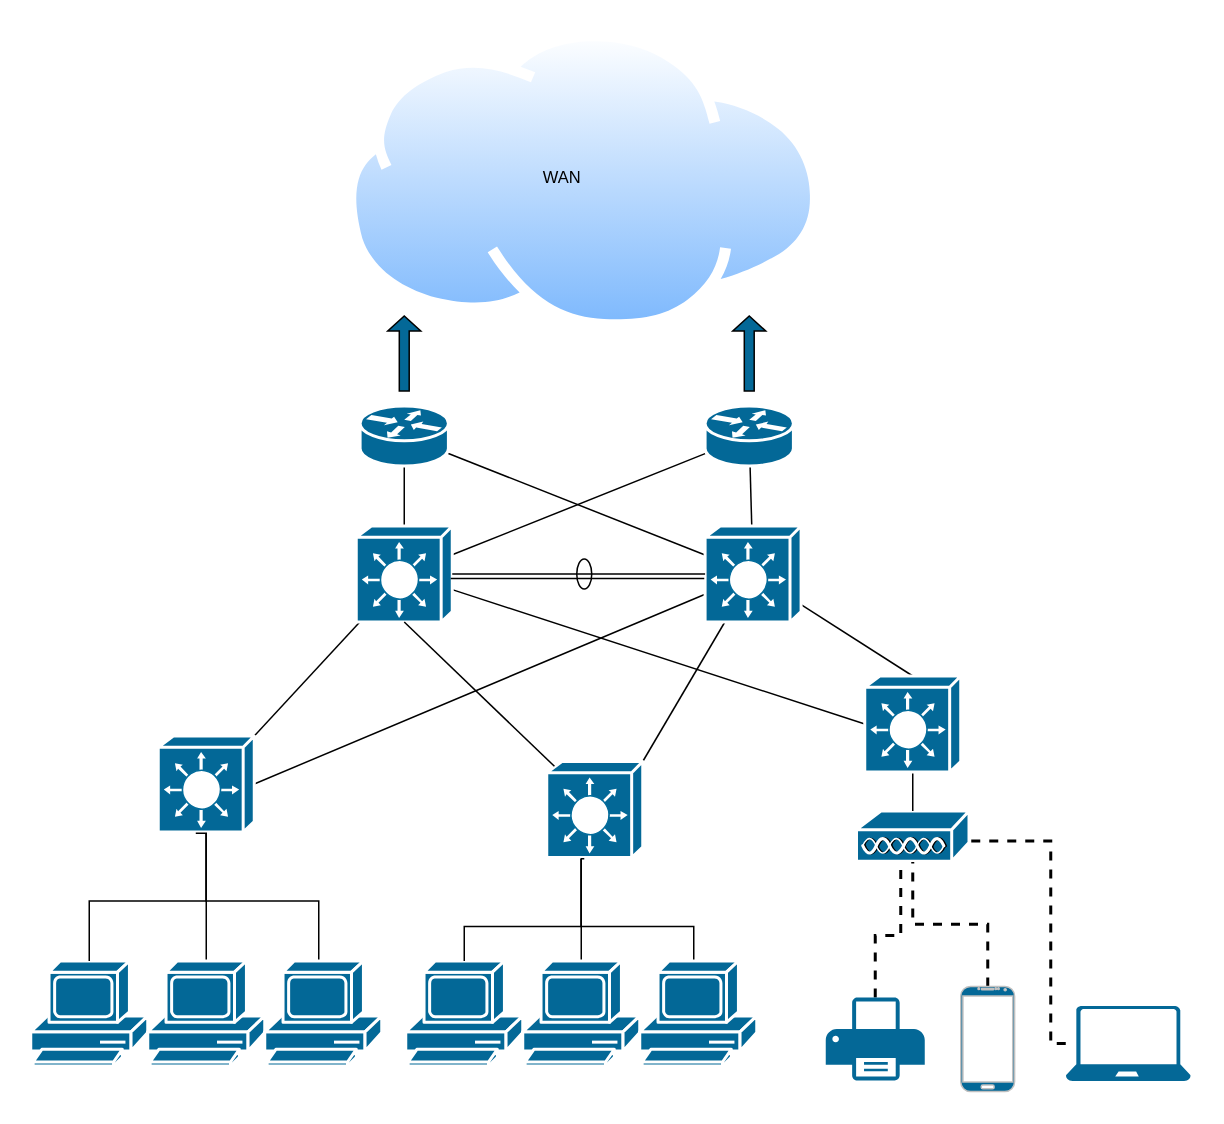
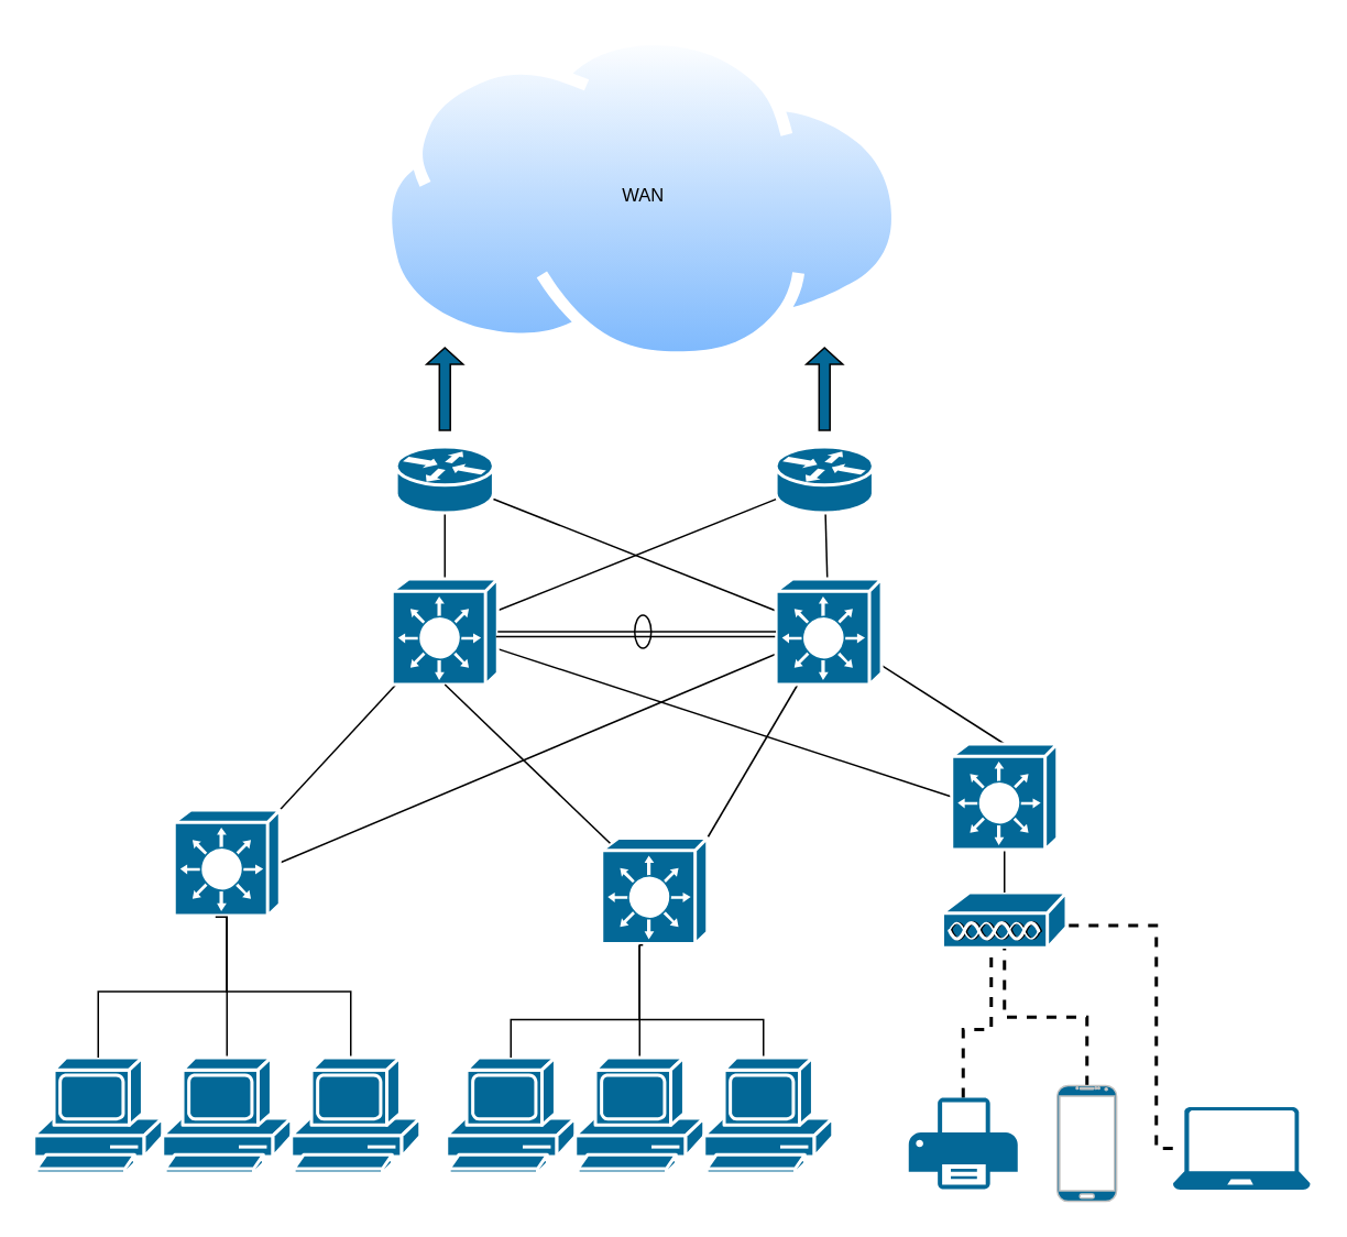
  <mxCell id="0" />
  <mxCell id="1" parent="0" />
  <mxCell id="2" value="" style="image;aspect=fixed;perimeter=ellipsePerimeter;html=1;align=center;shadow=0;dashed=0;spacingTop=3;image=img/lib/active_directory/internet_cloud.svg;" vertex="1" parent="1"><mxGeometry x="230" y="20" width="317.46" height="200" as="geometry" /></mxCell>
  <mxCell id="3" value="" style="shape=mxgraph.cisco.computers_and_peripherals.pc;html=1;pointerEvents=1;dashed=0;fillColor=#036897;strokeColor=#ffffff;strokeWidth=2;verticalLabelPosition=bottom;verticalAlign=top;align=center;outlineConnect=0;" vertex="1" parent="1"><mxGeometry x="20" y="640" width="78" height="70" as="geometry" /></mxCell>
  <mxCell id="4" style="edgeStyle=orthogonalEdgeStyle;shape=connector;rounded=0;orthogonalLoop=1;jettySize=auto;html=1;labelBackgroundColor=default;strokeColor=default;align=center;verticalAlign=middle;fontFamily=Helvetica;fontSize=11;fontColor=default;endArrow=none;endFill=0;" edge="1" parent="1" source="5"><mxGeometry relative="1" as="geometry"><mxPoint x="137" y="520" as="targetPoint" /></mxGeometry></mxCell>
  <mxCell id="5" value="" style="shape=mxgraph.cisco.computers_and_peripherals.pc;html=1;pointerEvents=1;dashed=0;fillColor=#036897;strokeColor=#ffffff;strokeWidth=2;verticalLabelPosition=bottom;verticalAlign=top;align=center;outlineConnect=0;" vertex="1" parent="1"><mxGeometry x="98" y="640" width="78" height="70" as="geometry" /></mxCell>
  <mxCell id="6" style="edgeStyle=orthogonalEdgeStyle;shape=connector;rounded=0;orthogonalLoop=1;jettySize=auto;html=1;exitX=0.5;exitY=0;exitDx=0;exitDy=0;exitPerimeter=0;labelBackgroundColor=default;strokeColor=default;align=center;verticalAlign=middle;fontFamily=Helvetica;fontSize=11;fontColor=default;endArrow=none;endFill=0;" edge="1" parent="1"><mxGeometry relative="1" as="geometry"><mxPoint x="212" y="640" as="sourcePoint" /><mxPoint x="137" y="524" as="targetPoint" /><Array as="points"><mxPoint x="212" y="600" /><mxPoint x="137" y="600" /></Array></mxGeometry></mxCell>
  <mxCell id="7" value="" style="shape=mxgraph.cisco.computers_and_peripherals.pc;html=1;pointerEvents=1;dashed=0;fillColor=#036897;strokeColor=#ffffff;strokeWidth=2;verticalLabelPosition=bottom;verticalAlign=top;align=center;outlineConnect=0;" vertex="1" parent="1"><mxGeometry x="176" y="640" width="78" height="70" as="geometry" /></mxCell>
  <mxCell id="8" style="edgeStyle=none;shape=connector;rounded=0;orthogonalLoop=1;jettySize=auto;html=1;exitX=1;exitY=0;exitDx=0;exitDy=0;exitPerimeter=0;labelBackgroundColor=default;strokeColor=default;align=center;verticalAlign=middle;fontFamily=Helvetica;fontSize=11;fontColor=default;endArrow=none;endFill=0;" edge="1" parent="1" source="10" target="39"><mxGeometry relative="1" as="geometry" /></mxCell>
  <mxCell id="9" style="edgeStyle=none;shape=connector;rounded=0;orthogonalLoop=1;jettySize=auto;html=1;exitX=1;exitY=0.5;exitDx=0;exitDy=0;exitPerimeter=0;labelBackgroundColor=default;strokeColor=default;align=center;verticalAlign=middle;fontFamily=Helvetica;fontSize=11;fontColor=default;endArrow=none;endFill=0;" edge="1" parent="1" source="10" target="36"><mxGeometry relative="1" as="geometry" /></mxCell>
  <mxCell id="10" value="" style="shape=mxgraph.cisco.switches.layer_3_switch;html=1;pointerEvents=1;dashed=0;fillColor=#036897;strokeColor=#ffffff;strokeWidth=2;verticalLabelPosition=bottom;verticalAlign=top;align=center;outlineConnect=0;fontFamily=Helvetica;fontSize=11;fontColor=default;" vertex="1" parent="1"><mxGeometry x="105" y="490" width="64" height="64" as="geometry" /></mxCell>
  <mxCell id="11" value="" style="shape=mxgraph.cisco.misc.access_point;html=1;pointerEvents=1;dashed=0;fillColor=#036897;strokeColor=#ffffff;strokeWidth=2;verticalLabelPosition=bottom;verticalAlign=top;align=center;outlineConnect=0;fontFamily=Helvetica;fontSize=11;fontColor=default;" vertex="1" parent="1"><mxGeometry x="570.5" y="540" width="75" height="34" as="geometry" /></mxCell>
  <mxCell id="12" style="edgeStyle=orthogonalEdgeStyle;shape=connector;rounded=0;orthogonalLoop=1;jettySize=auto;html=1;labelBackgroundColor=default;strokeColor=default;align=center;verticalAlign=middle;fontFamily=Helvetica;fontSize=11;fontColor=default;endArrow=none;endFill=0;dashed=1;strokeWidth=2;" edge="1" parent="1" source="13" target="11"><mxGeometry relative="1" as="geometry"><Array as="points"><mxPoint x="583" y="623" /><mxPoint x="600" y="623" /></Array></mxGeometry></mxCell>
  <mxCell id="13" value="" style="sketch=0;pointerEvents=1;shadow=0;dashed=0;html=1;strokeColor=none;fillColor=#046897;labelPosition=center;verticalLabelPosition=bottom;verticalAlign=top;outlineConnect=0;align=center;shape=mxgraph.office.devices.printer;fontFamily=Helvetica;fontSize=11;fontColor=default;" vertex="1" parent="1"><mxGeometry x="550" y="664.3" width="66" height="55.39" as="geometry" /></mxCell>
  <mxCell id="14" style="edgeStyle=orthogonalEdgeStyle;shape=connector;rounded=0;orthogonalLoop=1;jettySize=auto;html=1;labelBackgroundColor=default;strokeColor=default;align=center;verticalAlign=middle;fontFamily=Helvetica;fontSize=11;fontColor=default;endArrow=none;endFill=0;strokeWidth=2;dashed=1;" edge="1" parent="1" source="15" target="11"><mxGeometry relative="1" as="geometry" /></mxCell>
  <mxCell id="15" value="" style="verticalLabelPosition=bottom;verticalAlign=top;html=1;shadow=0;dashed=0;strokeWidth=1;shape=mxgraph.android.phone2;strokeColor=#c0c0c0;fontFamily=Helvetica;fontSize=11;fontColor=default;fillColor=#046897;" vertex="1" parent="1"><mxGeometry x="640" y="657" width="35.9" height="70" as="geometry" /></mxCell>
  <mxCell id="16" style="edgeStyle=orthogonalEdgeStyle;shape=connector;rounded=0;orthogonalLoop=1;jettySize=auto;html=1;labelBackgroundColor=default;strokeColor=default;align=center;verticalAlign=middle;fontFamily=Helvetica;fontSize=11;fontColor=default;endArrow=none;endFill=0;strokeWidth=2;dashed=1;" edge="1" parent="1" source="17" target="11"><mxGeometry relative="1" as="geometry"><Array as="points"><mxPoint x="700" y="695" /><mxPoint x="700" y="560" /></Array></mxGeometry></mxCell>
  <mxCell id="17" value="" style="sketch=0;aspect=fixed;pointerEvents=1;shadow=0;dashed=0;html=1;strokeColor=none;labelPosition=center;verticalLabelPosition=bottom;verticalAlign=top;align=center;fillColor=#046897;shape=mxgraph.azure.laptop;fontFamily=Helvetica;fontSize=11;fontColor=default;" vertex="1" parent="1"><mxGeometry x="710" y="670" width="83.33" height="50" as="geometry" /></mxCell>
  <mxCell id="18" style="edgeStyle=none;shape=connector;rounded=0;orthogonalLoop=1;jettySize=auto;html=1;exitX=0.5;exitY=1;exitDx=0;exitDy=0;exitPerimeter=0;labelBackgroundColor=default;strokeColor=default;align=center;verticalAlign=middle;fontFamily=Helvetica;fontSize=11;fontColor=default;endArrow=none;endFill=0;" edge="1" parent="1" source="21" target="11"><mxGeometry relative="1" as="geometry" /></mxCell>
  <mxCell id="19" style="edgeStyle=none;shape=connector;rounded=0;orthogonalLoop=1;jettySize=auto;html=1;labelBackgroundColor=default;strokeColor=default;align=center;verticalAlign=middle;fontFamily=Helvetica;fontSize=11;fontColor=default;endArrow=none;endFill=0;exitX=0;exitY=0.5;exitDx=0;exitDy=0;exitPerimeter=0;" edge="1" parent="1" source="21" target="39"><mxGeometry relative="1" as="geometry" /></mxCell>
  <mxCell id="20" style="edgeStyle=none;shape=connector;rounded=0;orthogonalLoop=1;jettySize=auto;html=1;exitX=0.5;exitY=0;exitDx=0;exitDy=0;exitPerimeter=0;labelBackgroundColor=default;strokeColor=default;align=center;verticalAlign=middle;fontFamily=Helvetica;fontSize=11;fontColor=default;endArrow=none;endFill=0;" edge="1" parent="1" source="21" target="36"><mxGeometry relative="1" as="geometry" /></mxCell>
  <mxCell id="21" value="" style="shape=mxgraph.cisco.switches.layer_3_switch;html=1;pointerEvents=1;dashed=0;fillColor=#036897;strokeColor=#ffffff;strokeWidth=2;verticalLabelPosition=bottom;verticalAlign=top;align=center;outlineConnect=0;fontFamily=Helvetica;fontSize=11;fontColor=default;" vertex="1" parent="1"><mxGeometry x="576" y="450" width="64" height="64" as="geometry" /></mxCell>
  <mxCell id="22" style="edgeStyle=orthogonalEdgeStyle;shape=connector;rounded=0;orthogonalLoop=1;jettySize=auto;html=1;entryX=0.391;entryY=1.013;entryDx=0;entryDy=0;entryPerimeter=0;labelBackgroundColor=default;strokeColor=default;align=center;verticalAlign=middle;fontFamily=Helvetica;fontSize=11;fontColor=default;endArrow=none;endFill=0;" edge="1" parent="1" source="3" target="10"><mxGeometry relative="1" as="geometry"><Array as="points"><mxPoint x="59" y="600" /><mxPoint x="137" y="600" /></Array></mxGeometry></mxCell>
  <mxCell id="23" value="" style="shape=mxgraph.cisco.computers_and_peripherals.pc;html=1;pointerEvents=1;dashed=0;fillColor=#036897;strokeColor=#ffffff;strokeWidth=2;verticalLabelPosition=bottom;verticalAlign=top;align=center;outlineConnect=0;" vertex="1" parent="1"><mxGeometry x="270" y="640" width="78" height="70" as="geometry" /></mxCell>
  <mxCell id="24" style="edgeStyle=orthogonalEdgeStyle;shape=connector;rounded=0;orthogonalLoop=1;jettySize=auto;html=1;labelBackgroundColor=default;strokeColor=default;align=center;verticalAlign=middle;fontFamily=Helvetica;fontSize=11;fontColor=default;endArrow=none;endFill=0;" edge="1" source="25" parent="1"><mxGeometry relative="1" as="geometry"><mxPoint x="387" y="537" as="targetPoint" /></mxGeometry></mxCell>
  <mxCell id="25" value="" style="shape=mxgraph.cisco.computers_and_peripherals.pc;html=1;pointerEvents=1;dashed=0;fillColor=#036897;strokeColor=#ffffff;strokeWidth=2;verticalLabelPosition=bottom;verticalAlign=top;align=center;outlineConnect=0;" vertex="1" parent="1"><mxGeometry x="348" y="640" width="78" height="70" as="geometry" /></mxCell>
  <mxCell id="26" style="edgeStyle=orthogonalEdgeStyle;shape=connector;rounded=0;orthogonalLoop=1;jettySize=auto;html=1;exitX=0.5;exitY=0;exitDx=0;exitDy=0;exitPerimeter=0;labelBackgroundColor=default;strokeColor=default;align=center;verticalAlign=middle;fontFamily=Helvetica;fontSize=11;fontColor=default;endArrow=none;endFill=0;" edge="1" parent="1"><mxGeometry relative="1" as="geometry"><mxPoint x="462" y="657" as="sourcePoint" /><mxPoint x="387" y="541" as="targetPoint" /><Array as="points"><mxPoint x="462" y="617" /><mxPoint x="387" y="617" /></Array></mxGeometry></mxCell>
  <mxCell id="27" value="" style="shape=mxgraph.cisco.computers_and_peripherals.pc;html=1;pointerEvents=1;dashed=0;fillColor=#036897;strokeColor=#ffffff;strokeWidth=2;verticalLabelPosition=bottom;verticalAlign=top;align=center;outlineConnect=0;" vertex="1" parent="1"><mxGeometry x="426" y="640" width="78" height="70" as="geometry" /></mxCell>
  <mxCell id="28" style="edgeStyle=none;shape=connector;rounded=0;orthogonalLoop=1;jettySize=auto;html=1;exitX=1;exitY=0;exitDx=0;exitDy=0;exitPerimeter=0;labelBackgroundColor=default;strokeColor=default;align=center;verticalAlign=middle;fontFamily=Helvetica;fontSize=11;fontColor=default;endArrow=none;endFill=0;" edge="1" parent="1" source="29" target="36"><mxGeometry relative="1" as="geometry" /></mxCell>
  <mxCell id="29" value="" style="shape=mxgraph.cisco.switches.layer_3_switch;html=1;pointerEvents=1;dashed=0;fillColor=#036897;strokeColor=#ffffff;strokeWidth=2;verticalLabelPosition=bottom;verticalAlign=top;align=center;outlineConnect=0;fontFamily=Helvetica;fontSize=11;fontColor=default;" vertex="1" parent="1"><mxGeometry x="364" y="507" width="64" height="64" as="geometry" /></mxCell>
  <mxCell id="30" style="edgeStyle=orthogonalEdgeStyle;shape=connector;rounded=0;orthogonalLoop=1;jettySize=auto;html=1;entryX=0.391;entryY=1.013;entryDx=0;entryDy=0;entryPerimeter=0;labelBackgroundColor=default;strokeColor=default;align=center;verticalAlign=middle;fontFamily=Helvetica;fontSize=11;fontColor=default;endArrow=none;endFill=0;" edge="1" source="23" target="29" parent="1"><mxGeometry relative="1" as="geometry"><Array as="points"><mxPoint x="309" y="617" /><mxPoint x="387" y="617" /></Array></mxGeometry></mxCell>
- <mxCell id="31" value="WAN" style="text;html=1;align=center;verticalAlign=middle;resizable=0;points=[];autosize=1;strokeColor=none;fillColor=none;fontSize=11;fontFamily=Helvetica;fontColor=default;" vertex="1" parent="1"><mxGeometry x="349" y="102.65" width="50" height="30" as="geometry" /></mxCell>
+ <mxCell id="31" value="WAN" style="text;html=1;align=center;verticalAlign=middle;resizable=0;points=[];autosize=1;strokeColor=none;fillColor=none;fontSize=11;fontFamily=Helvetica;fontColor=default;" vertex="1" parent="1"><mxGeometry x="364" y="102.65" width="50" height="30" as="geometry" /></mxCell>
  <mxCell id="32" value="" style="shape=singleArrow;direction=north;whiteSpace=wrap;html=1;fontFamily=Helvetica;fontSize=11;fontColor=default;fillColor=#046897;" vertex="1" parent="1"><mxGeometry x="258" y="210" width="22" height="50" as="geometry" /></mxCell>
  <mxCell id="33" value="" style="shape=singleArrow;direction=north;whiteSpace=wrap;html=1;fontFamily=Helvetica;fontSize=11;fontColor=default;fillColor=#046897;" vertex="1" parent="1"><mxGeometry x="488" y="210" width="22" height="50" as="geometry" /></mxCell>
  <mxCell id="34" style="edgeStyle=none;shape=connector;rounded=0;orthogonalLoop=1;jettySize=auto;html=1;labelBackgroundColor=default;strokeColor=default;align=center;verticalAlign=middle;fontFamily=Helvetica;fontSize=11;fontColor=default;endArrow=none;endFill=0;" edge="1" parent="1" source="36" target="40"><mxGeometry relative="1" as="geometry" /></mxCell>
  <mxCell id="35" style="edgeStyle=none;shape=connector;rounded=0;orthogonalLoop=1;jettySize=auto;html=1;labelBackgroundColor=default;strokeColor=default;align=center;verticalAlign=middle;fontFamily=Helvetica;fontSize=11;fontColor=default;endArrow=none;endFill=0;" edge="1" parent="1" source="36" target="41"><mxGeometry relative="1" as="geometry" /></mxCell>
  <mxCell id="36" value="" style="shape=mxgraph.cisco.switches.layer_3_switch;html=1;pointerEvents=1;dashed=0;fillColor=#036897;strokeColor=#ffffff;strokeWidth=2;verticalLabelPosition=bottom;verticalAlign=top;align=center;outlineConnect=0;fontFamily=Helvetica;fontSize=11;fontColor=default;" vertex="1" parent="1"><mxGeometry x="469.56" y="350" width="64" height="64" as="geometry" /></mxCell>
  <mxCell id="37" style="edgeStyle=none;shape=connector;rounded=0;orthogonalLoop=1;jettySize=auto;html=1;labelBackgroundColor=default;strokeColor=default;align=center;verticalAlign=middle;fontFamily=Helvetica;fontSize=11;fontColor=default;endArrow=none;endFill=0;" edge="1" parent="1" source="39" target="41"><mxGeometry relative="1" as="geometry" /></mxCell>
  <mxCell id="38" style="edgeStyle=none;shape=connector;rounded=0;orthogonalLoop=1;jettySize=auto;html=1;labelBackgroundColor=default;strokeColor=default;align=center;verticalAlign=middle;fontFamily=Helvetica;fontSize=11;fontColor=default;endArrow=none;endFill=0;" edge="1" parent="1" source="39" target="40"><mxGeometry relative="1" as="geometry" /></mxCell>
  <mxCell id="39" value="" style="shape=mxgraph.cisco.switches.layer_3_switch;html=1;pointerEvents=1;dashed=0;fillColor=#036897;strokeColor=#ffffff;strokeWidth=2;verticalLabelPosition=bottom;verticalAlign=top;align=center;outlineConnect=0;fontFamily=Helvetica;fontSize=11;fontColor=default;" vertex="1" parent="1"><mxGeometry x="237" y="350" width="64" height="64" as="geometry" /></mxCell>
  <mxCell id="40" value="" style="shape=mxgraph.cisco.routers.router;html=1;pointerEvents=1;dashed=0;fillColor=#036897;strokeColor=#ffffff;strokeWidth=2;verticalLabelPosition=bottom;verticalAlign=top;align=center;outlineConnect=0;fontFamily=Helvetica;fontSize=11;fontColor=default;" vertex="1" parent="1"><mxGeometry x="239.57" y="270" width="58.87" height="40" as="geometry" /></mxCell>
  <mxCell id="41" value="" style="shape=mxgraph.cisco.routers.router;html=1;pointerEvents=1;dashed=0;fillColor=#036897;strokeColor=#ffffff;strokeWidth=2;verticalLabelPosition=bottom;verticalAlign=top;align=center;outlineConnect=0;fontFamily=Helvetica;fontSize=11;fontColor=default;" vertex="1" parent="1"><mxGeometry x="469.56" y="270" width="58.87" height="40" as="geometry" /></mxCell>
  <mxCell id="42" style="edgeStyle=none;shape=connector;rounded=0;orthogonalLoop=1;jettySize=auto;html=1;exitX=0.08;exitY=0.05;exitDx=0;exitDy=0;exitPerimeter=0;entryX=0.5;entryY=1;entryDx=0;entryDy=0;entryPerimeter=0;labelBackgroundColor=default;strokeColor=default;align=center;verticalAlign=middle;fontFamily=Helvetica;fontSize=11;fontColor=default;endArrow=none;endFill=0;" edge="1" parent="1" source="29" target="39"><mxGeometry relative="1" as="geometry" /></mxCell>
  <mxCell id="43" style="edgeStyle=none;shape=connector;rounded=0;orthogonalLoop=1;jettySize=auto;html=1;entryX=0;entryY=0.5;entryDx=0;entryDy=0;entryPerimeter=0;labelBackgroundColor=default;strokeColor=default;align=center;verticalAlign=middle;fontFamily=Helvetica;fontSize=11;fontColor=default;endArrow=none;endFill=0;" edge="1" parent="1" source="39" target="36"><mxGeometry relative="1" as="geometry" /></mxCell>
  <mxCell id="44" style="edgeStyle=none;shape=connector;rounded=0;orthogonalLoop=1;jettySize=auto;html=1;entryX=0;entryY=0.5;entryDx=0;entryDy=0;entryPerimeter=0;labelBackgroundColor=default;strokeColor=default;align=center;verticalAlign=middle;fontFamily=Helvetica;fontSize=11;fontColor=default;endArrow=none;endFill=0;" edge="1" parent="1"><mxGeometry relative="1" as="geometry"><mxPoint x="300" y="385" as="sourcePoint" /><mxPoint x="469" y="385" as="targetPoint" /></mxGeometry></mxCell>
  <mxCell id="45" value="" style="shape=ellipse;html=1;dashed=0;whiteSpace=wrap;perimeter=ellipsePerimeter;fontFamily=Helvetica;fontSize=11;fontColor=default;fillColor=none;rotation=90;" vertex="1" parent="1"><mxGeometry x="379" y="377" width="20" height="10" as="geometry" /></mxCell>
